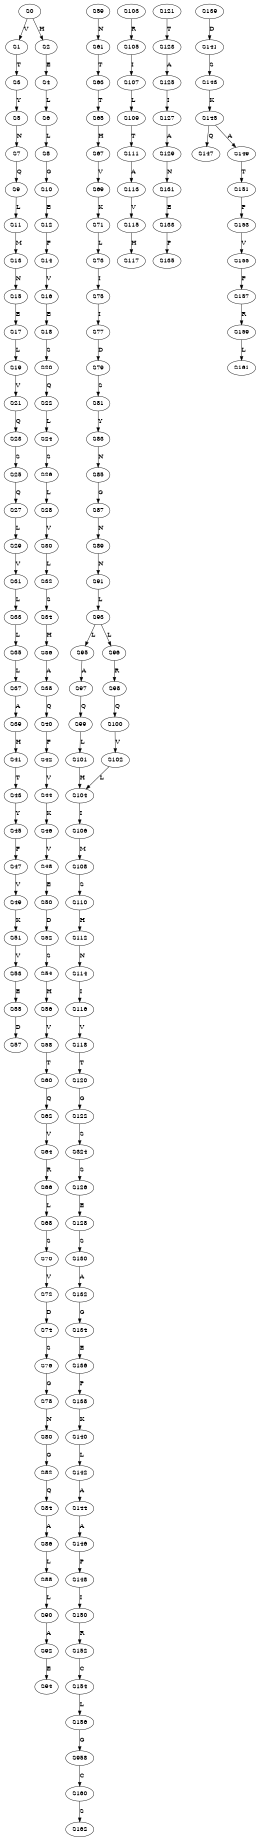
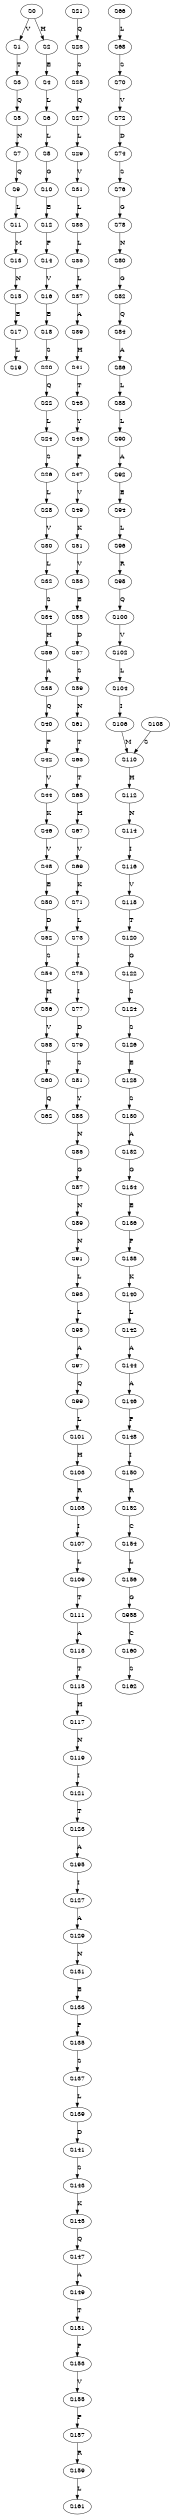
  strict digraph {
    S0
    S1
    S2
    S3
    S4
    S5
    S6
    S7
    S8
    S9
    S10
    S11
    S12
    S13
    S14
    S15
    S16
    S17
    S18
    S19
    S20
    S21
    S22
    S23
    S24
    S25
    S26
    S27
    S28
    S29
    S30
    S31
    S32
    S33
    S34
    S35
    S36
    S37
    S38
    S39
    S40
    S41
    S42
    S43
    S44
    S45
    S46
    S47
    S48
    S49
    S50
    S51
    S52
    S53
    S54
    S55
    S56
    S57
    S58
    S59
    S60
    S61
    S62
    S63
-   S64
    S65
    S66
    S67
    S68
    S69
    S70
    S71
    S72
    S73
    S74
    S75
    S76
    S77
    S78
    S79
    S80
    S81
    S82
    S83
    S84
    S85
    S86
    S87
    S88
    S89
    S90
    S91
    S92
    S93
    S94
    S95
    S96
    S97
    S98
    S99
    S100
    S101
    S102
    S103
    S104
    S105
    S106
    S107
    S108
    S109
    S110
    S111
    S112
    S113
    S114
    S115
    S116
    S117
    S118
+   S119
    S120
    S121
    S122
    S123
-   S124 [label=S324]
-   S125
+   S124
+   S125 [label=S195]
    S126
    S127
    S128
    S129
    S130
    S131
    S132
    S133
    S134
    S135
    S136
+   S137
    S138
    S139
    S140
    S141
    S142
    S143
    S144
    S145
    S146
    S147
    S148
    S149
    S150
    S151
    S152
    S153
    S154
    S155
    S156
    S157
    n159 [label=S958]
    S159
    S160
    S161
    S162
    S0 -> S1 [label=V]
    S0 -> S2 [label=H]
    S1 -> S3 [label=T]
    S2 -> S4 [label=E]
-   S3 -> S5 [label=Y]
+   S3 -> S5 [label=Q]
    S4 -> S6 [label=L]
    S5 -> S7 [label=N]
    S6 -> S8 [label=L]
    S7 -> S9 [label=Q]
    S8 -> S10 [label=G]
    S9 -> S11 [label=L]
    S10 -> S12 [label=E]
    S11 -> S13 [label=M]
    S12 -> S14 [label=F]
    S13 -> S15 [label=N]
    S14 -> S16 [label=V]
    S15 -> S17 [label=E]
    S16 -> S18 [label=E]
    S17 -> S19 [label=L]
    S18 -> S20 [label=S]
-   S19 -> S21 [label=V]
    S20 -> S22 [label=Q]
    S21 -> S23 [label=Q]
    S22 -> S24 [label=L]
    S23 -> S25 [label=S]
    S24 -> S26 [label=S]
    S25 -> S27 [label=Q]
    S26 -> S28 [label=L]
    S27 -> S29 [label=L]
    S28 -> S30 [label=V]
    S29 -> S31 [label=V]
    S30 -> S32 [label=L]
    S31 -> S33 [label=L]
    S32 -> S34 [label=S]
    S33 -> S35 [label=L]
    S34 -> S36 [label=H]
    S35 -> S37 [label=L]
    S36 -> S38 [label=A]
    S37 -> S39 [label=A]
    S38 -> S40 [label=Q]
    S39 -> S41 [label=H]
    S40 -> S42 [label=F]
    S41 -> S43 [label=T]
    S42 -> S44 [label=V]
    S43 -> S45 [label=Y]
    S44 -> S46 [label=K]
    S45 -> S47 [label=F]
    S46 -> S48 [label=V]
    S47 -> S49 [label=V]
    S48 -> S50 [label=E]
    S49 -> S51 [label=K]
    S50 -> S52 [label=D]
    S51 -> S53 [label=V]
    S52 -> S54 [label=S]
    S53 -> S55 [label=E]
    S54 -> S56 [label=H]
    S55 -> S57 [label=D]
    S56 -> S58 [label=V]
+   S57 -> S59 [label=S]
    S58 -> S60 [label=T]
    S59 -> S61 [label=N]
    S60 -> S62 [label=Q]
    S61 -> S63 [label=T]
-   S62 -> S64 [label=V]
    S63 -> S65 [label=T]
-   S64 -> S66 [label=R]
    S65 -> S67 [label=H]
    S66 -> S68 [label=L]
    S67 -> S69 [label=V]
    S68 -> S70 [label=S]
    S69 -> S71 [label=K]
    S70 -> S72 [label=V]
    S71 -> S73 [label=L]
    S72 -> S74 [label=D]
    S73 -> S75 [label=I]
    S74 -> S76 [label=S]
    S75 -> S77 [label=I]
    S76 -> S78 [label=G]
    S77 -> S79 [label=D]
    S78 -> S80 [label=N]
    S79 -> S81 [label=S]
    S80 -> S82 [label=G]
    S81 -> S83 [label=Y]
    S82 -> S84 [label=Q]
    S83 -> S85 [label=N]
    S84 -> S86 [label=A]
    S85 -> S87 [label=G]
    S86 -> S88 [label=L]
    S87 -> S89 [label=N]
    S88 -> S90 [label=L]
    S89 -> S91 [label=N]
    S90 -> S92 [label=A]
    S91 -> S93 [label=L]
    S92 -> S94 [label=E]
    S93 -> S95 [label=L]
-   S93 -> S96 [label=L]
+   S94 -> S96 [label=L]
    S95 -> S97 [label=A]
    S96 -> S98 [label=R]
    S97 -> S99 [label=Q]
    S98 -> S100 [label=Q]
    S99 -> S101 [label=L]
    S100 -> S102 [label=V]
-   S101 -> S104 [label=H]
+   S101 -> S103 [label=H]
    S102 -> S104 [label=L]
    S103 -> S105 [label=R]
    S104 -> S106 [label=I]
    S105 -> S107 [label=I]
-   S106 -> S108 [label=M]
+   S106 -> S110 [label=M]
    S107 -> S109 [label=L]
    S108 -> S110 [label=S]
    S109 -> S111 [label=T]
    S110 -> S112 [label=H]
    S111 -> S113 [label=A]
    S112 -> S114 [label=N]
-   S113 -> S115 [label=V]
+   S113 -> S115 [label=T]
    S114 -> S116 [label=I]
    S115 -> S117 [label=H]
    S116 -> S118 [label=V]
+   S117 -> S119 [label=N]
    S118 -> S120 [label=T]
+   S119 -> S121 [label=I]
    S120 -> S122 [label=G]
    S121 -> S123 [label=T]
    S122 -> S124 [label=S]
    S123 -> S125 [label=A]
    S124 -> S126 [label=S]
    S125 -> S127 [label=I]
    S126 -> S128 [label=E]
    S127 -> S129 [label=A]
    S128 -> S130 [label=S]
    S129 -> S131 [label=N]
    S130 -> S132 [label=A]
    S131 -> S133 [label=E]
    S132 -> S134 [label=G]
    S133 -> S135 [label=P]
    S134 -> S136 [label=E]
+   S135 -> S137 [label=S]
    S136 -> S138 [label=P]
+   S137 -> S139 [label=L]
    S138 -> S140 [label=K]
    S139 -> S141 [label=D]
    S140 -> S142 [label=L]
    S141 -> S143 [label=S]
    S142 -> S144 [label=A]
    S143 -> S145 [label=K]
    S144 -> S146 [label=A]
    S145 -> S147 [label=Q]
    S146 -> S148 [label=P]
-   S145 -> S149 [label=A]
+   S147 -> S149 [label=A]
    S148 -> S150 [label=I]
    S149 -> S151 [label=T]
    S150 -> S152 [label=R]
    S151 -> S153 [label=P]
    S152 -> S154 [label=C]
    S153 -> S155 [label=V]
    S154 -> S156 [label=L]
    S155 -> S157 [label=F]
    S156 -> n159 [label=G]
    S157 -> S159 [label=R]
    n159 -> S160 [label=C]
    S159 -> S161 [label=L]
    S160 -> S162 [label=S]
  }
